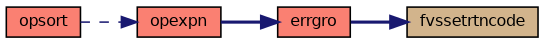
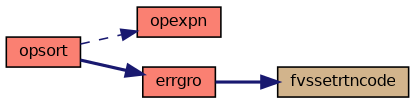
  digraph {
    rankdir=LR
    node [color=black fillcolor=salmon fontname=Helvetica fontsize=10 shape=record style=filled]
    edge [color=midnightblue fontname=Helvetica fontsize=10 labelfontname=Helvetica labelfontsize=10 style=bold]
    n1 [fontcolor=black height=0.2 label=opexpn width=0.4]
    n2 [height=0.2 label=errgro width=0.4]
    n3 [height=0.2 label=opsort width=0.4]
    n4 [fillcolor=tan height=0.2 label=fvssetrtncode width=0.4]
-   n1 -> n2
+   n3 -> n2
    n2 -> n4
    n3 -> n1 [style=dashed]
  }
